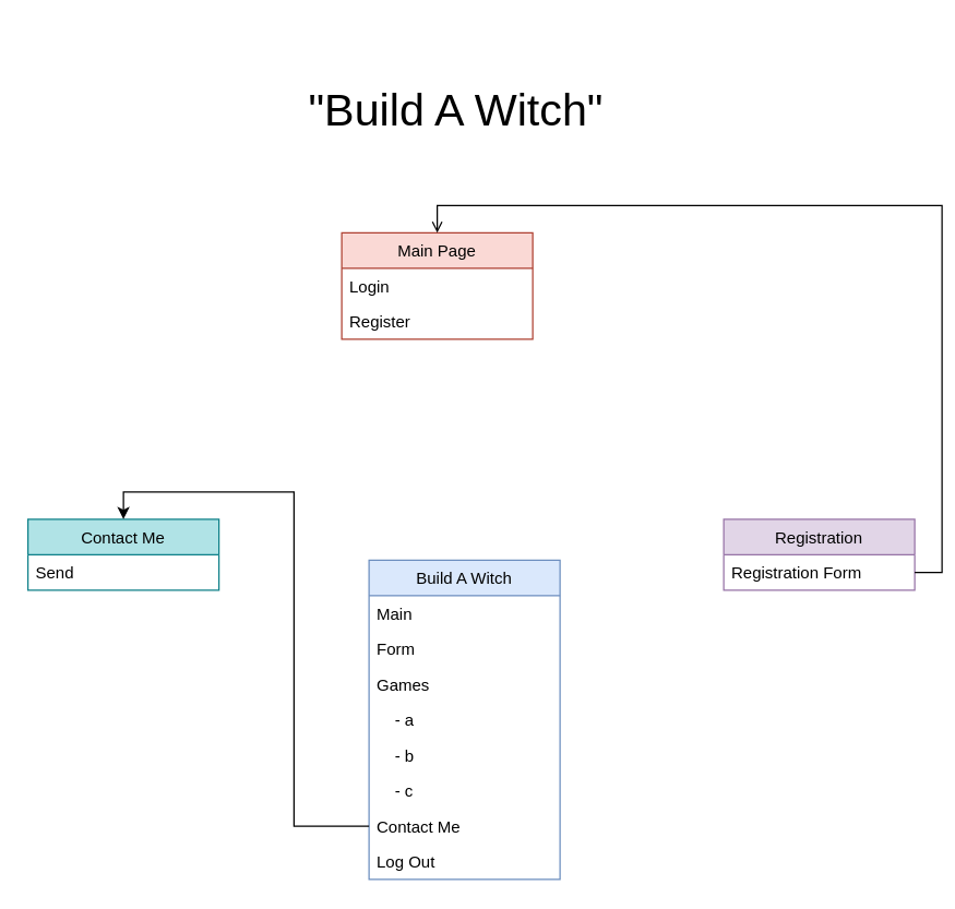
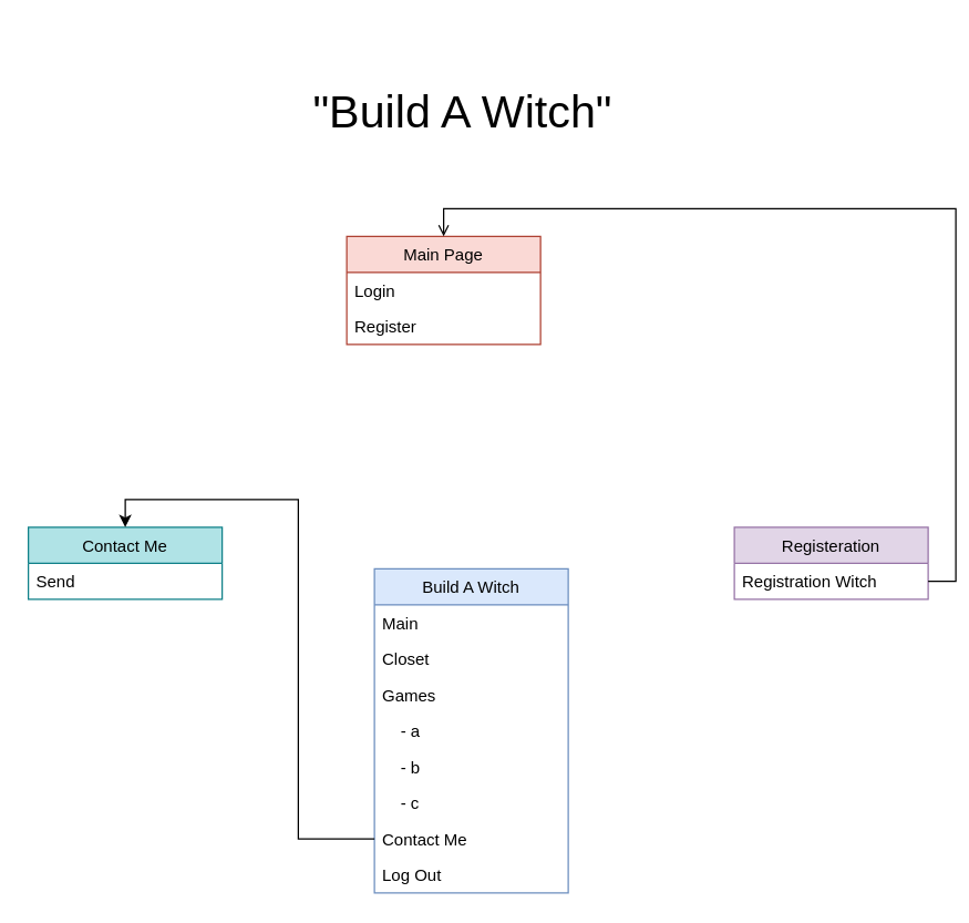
  <mxCell id="0" />
  <mxCell id="1" parent="0" />
  <mxCell id="2" value="Main Page" style="swimlane;fontStyle=0;childLayout=stackLayout;horizontal=1;startSize=26;fillColor=#fad9d5;horizontalStack=0;resizeParent=1;resizeParentMax=0;resizeLast=0;collapsible=1;marginBottom=0;strokeColor=#ae4132;" vertex="1" parent="1"><mxGeometry x="250" y="170" width="140" height="78" as="geometry" /></mxCell>
  <mxCell id="3" value="Login" style="text;strokeColor=none;fillColor=none;align=left;verticalAlign=top;spacingLeft=4;spacingRight=4;overflow=hidden;rotatable=0;points=[[0,0.5],[1,0.5]];portConstraint=eastwest;" vertex="1" parent="2"><mxGeometry y="26" width="140" height="26" as="geometry" /></mxCell>
  <mxCell id="4" value="Register" style="text;strokeColor=none;fillColor=none;align=left;verticalAlign=top;spacingLeft=4;spacingRight=4;overflow=hidden;rotatable=0;points=[[0,0.5],[1,0.5]];portConstraint=eastwest;" vertex="1" parent="2"><mxGeometry y="52" width="140" height="26" as="geometry" /></mxCell>
- <mxCell id="5" value="Registration" style="swimlane;fontStyle=0;childLayout=stackLayout;horizontal=1;startSize=26;fillColor=#e1d5e7;horizontalStack=0;resizeParent=1;resizeParentMax=0;resizeLast=0;collapsible=1;marginBottom=0;strokeColor=#9673a6;" vertex="1" parent="1"><mxGeometry x="530" y="380" width="140" height="52" as="geometry" /></mxCell>
- <mxCell id="6" value="Registration Form" style="text;strokeColor=none;fillColor=none;align=left;verticalAlign=top;spacingLeft=4;spacingRight=4;overflow=hidden;rotatable=0;points=[[0,0.5],[1,0.5]];portConstraint=eastwest;" vertex="1" parent="5"><mxGeometry y="26" width="140" height="26" as="geometry" /></mxCell>
+ <mxCell id="5" value="Registeration" style="swimlane;fontStyle=0;childLayout=stackLayout;horizontal=1;startSize=26;fillColor=#e1d5e7;horizontalStack=0;resizeParent=1;resizeParentMax=0;resizeLast=0;collapsible=1;marginBottom=0;strokeColor=#9673a6;" vertex="1" parent="1"><mxGeometry x="530" y="380" width="140" height="52" as="geometry" /></mxCell>
+ <mxCell id="6" value="Registration Witch" style="text;strokeColor=none;fillColor=none;align=left;verticalAlign=top;spacingLeft=4;spacingRight=4;overflow=hidden;rotatable=0;points=[[0,0.5],[1,0.5]];portConstraint=eastwest;" vertex="1" parent="5"><mxGeometry y="26" width="140" height="26" as="geometry" /></mxCell>
  <mxCell id="7" value="Build A Witch" style="swimlane;fontStyle=0;childLayout=stackLayout;horizontal=1;startSize=26;fillColor=#dae8fc;horizontalStack=0;resizeParent=1;resizeParentMax=0;resizeLast=0;collapsible=1;marginBottom=0;strokeColor=#6c8ebf;" vertex="1" parent="1"><mxGeometry x="270" y="410" width="140" height="234" as="geometry" /></mxCell>
  <mxCell id="8" value="Main" style="text;strokeColor=none;fillColor=none;align=left;verticalAlign=top;spacingLeft=4;spacingRight=4;overflow=hidden;rotatable=0;points=[[0,0.5],[1,0.5]];portConstraint=eastwest;" vertex="1" parent="7"><mxGeometry y="26" width="140" height="26" as="geometry" /></mxCell>
- <mxCell id="9" value="Form" style="text;strokeColor=none;fillColor=none;align=left;verticalAlign=top;spacingLeft=4;spacingRight=4;overflow=hidden;rotatable=0;points=[[0,0.5],[1,0.5]];portConstraint=eastwest;" vertex="1" parent="7"><mxGeometry y="52" width="140" height="26" as="geometry" /></mxCell>
+ <mxCell id="9" value="Closet" style="text;strokeColor=none;fillColor=none;align=left;verticalAlign=top;spacingLeft=4;spacingRight=4;overflow=hidden;rotatable=0;points=[[0,0.5],[1,0.5]];portConstraint=eastwest;" vertex="1" parent="7"><mxGeometry y="52" width="140" height="26" as="geometry" /></mxCell>
  <mxCell id="10" value="Games" style="text;strokeColor=none;fillColor=none;align=left;verticalAlign=top;spacingLeft=4;spacingRight=4;overflow=hidden;rotatable=0;points=[[0,0.5],[1,0.5]];portConstraint=eastwest;" vertex="1" parent="7"><mxGeometry y="78" width="140" height="26" as="geometry" /></mxCell>
  <mxCell id="11" value="    - a" style="text;strokeColor=none;fillColor=none;align=left;verticalAlign=top;spacingLeft=4;spacingRight=4;overflow=hidden;rotatable=0;points=[[0,0.5],[1,0.5]];portConstraint=eastwest;" vertex="1" parent="7"><mxGeometry y="104" width="140" height="26" as="geometry" /></mxCell>
  <mxCell id="12" value="    - b" style="text;strokeColor=none;fillColor=none;align=left;verticalAlign=top;spacingLeft=4;spacingRight=4;overflow=hidden;rotatable=0;points=[[0,0.5],[1,0.5]];portConstraint=eastwest;" vertex="1" parent="7"><mxGeometry y="130" width="140" height="26" as="geometry" /></mxCell>
  <mxCell id="13" value="    - c" style="text;strokeColor=none;fillColor=none;align=left;verticalAlign=top;spacingLeft=4;spacingRight=4;overflow=hidden;rotatable=0;points=[[0,0.5],[1,0.5]];portConstraint=eastwest;" vertex="1" parent="7"><mxGeometry y="156" width="140" height="26" as="geometry" /></mxCell>
  <mxCell id="14" value="Contact Me" style="text;strokeColor=none;fillColor=none;align=left;verticalAlign=top;spacingLeft=4;spacingRight=4;overflow=hidden;rotatable=0;points=[[0,0.5],[1,0.5]];portConstraint=eastwest;" vertex="1" parent="7"><mxGeometry y="182" width="140" height="26" as="geometry" /></mxCell>
  <mxCell id="15" value="Log Out" style="text;strokeColor=none;fillColor=none;align=left;verticalAlign=top;spacingLeft=4;spacingRight=4;overflow=hidden;rotatable=0;points=[[0,0.5],[1,0.5]];portConstraint=eastwest;" vertex="1" parent="7"><mxGeometry y="208" width="140" height="26" as="geometry" /></mxCell>
  <mxCell id="16" style="edgeStyle=orthogonalEdgeStyle;rounded=0;orthogonalLoop=1;jettySize=auto;html=1;exitX=1;exitY=0.5;exitDx=0;exitDy=0;entryX=0.5;entryY=0;entryDx=0;entryDy=0;endArrow=open;" edge="1" parent="1" source="6" target="2"><mxGeometry relative="1" as="geometry" /></mxCell>
  <mxCell id="17" value="&lt;font style=&quot;font-size: 33px&quot;&gt;&quot;Build A Witch&quot;&lt;/font&gt;" style="text;html=1;strokeColor=none;fillColor=none;align=center;verticalAlign=middle;whiteSpace=wrap;rounded=0;" vertex="1" parent="1"><mxGeometry x="199" width="270" height="120" as="geometry" y="20" /></mxCell>
  <mxCell id="18" value="Contact Me" style="swimlane;fontStyle=0;childLayout=stackLayout;horizontal=1;startSize=26;fillColor=#b0e3e6;horizontalStack=0;resizeParent=1;resizeParentMax=0;resizeLast=0;collapsible=1;marginBottom=0;labelBackgroundColor=none;strokeColor=#0e8088;" vertex="1" parent="1"><mxGeometry x="20" y="380" width="140" height="52" as="geometry" /></mxCell>
  <mxCell id="19" value="Send" style="text;strokeColor=none;fillColor=none;align=left;verticalAlign=top;spacingLeft=4;spacingRight=4;overflow=hidden;rotatable=0;points=[[0,0.5],[1,0.5]];portConstraint=eastwest;" vertex="1" parent="18"><mxGeometry y="26" width="140" height="26" as="geometry" /></mxCell>
  <mxCell id="20" style="edgeStyle=orthogonalEdgeStyle;rounded=0;orthogonalLoop=1;jettySize=auto;html=1;exitX=0;exitY=0.5;exitDx=0;exitDy=0;entryX=0.5;entryY=0;entryDx=0;entryDy=0;" edge="1" parent="1" source="14" target="18"><mxGeometry relative="1" as="geometry" /></mxCell>
